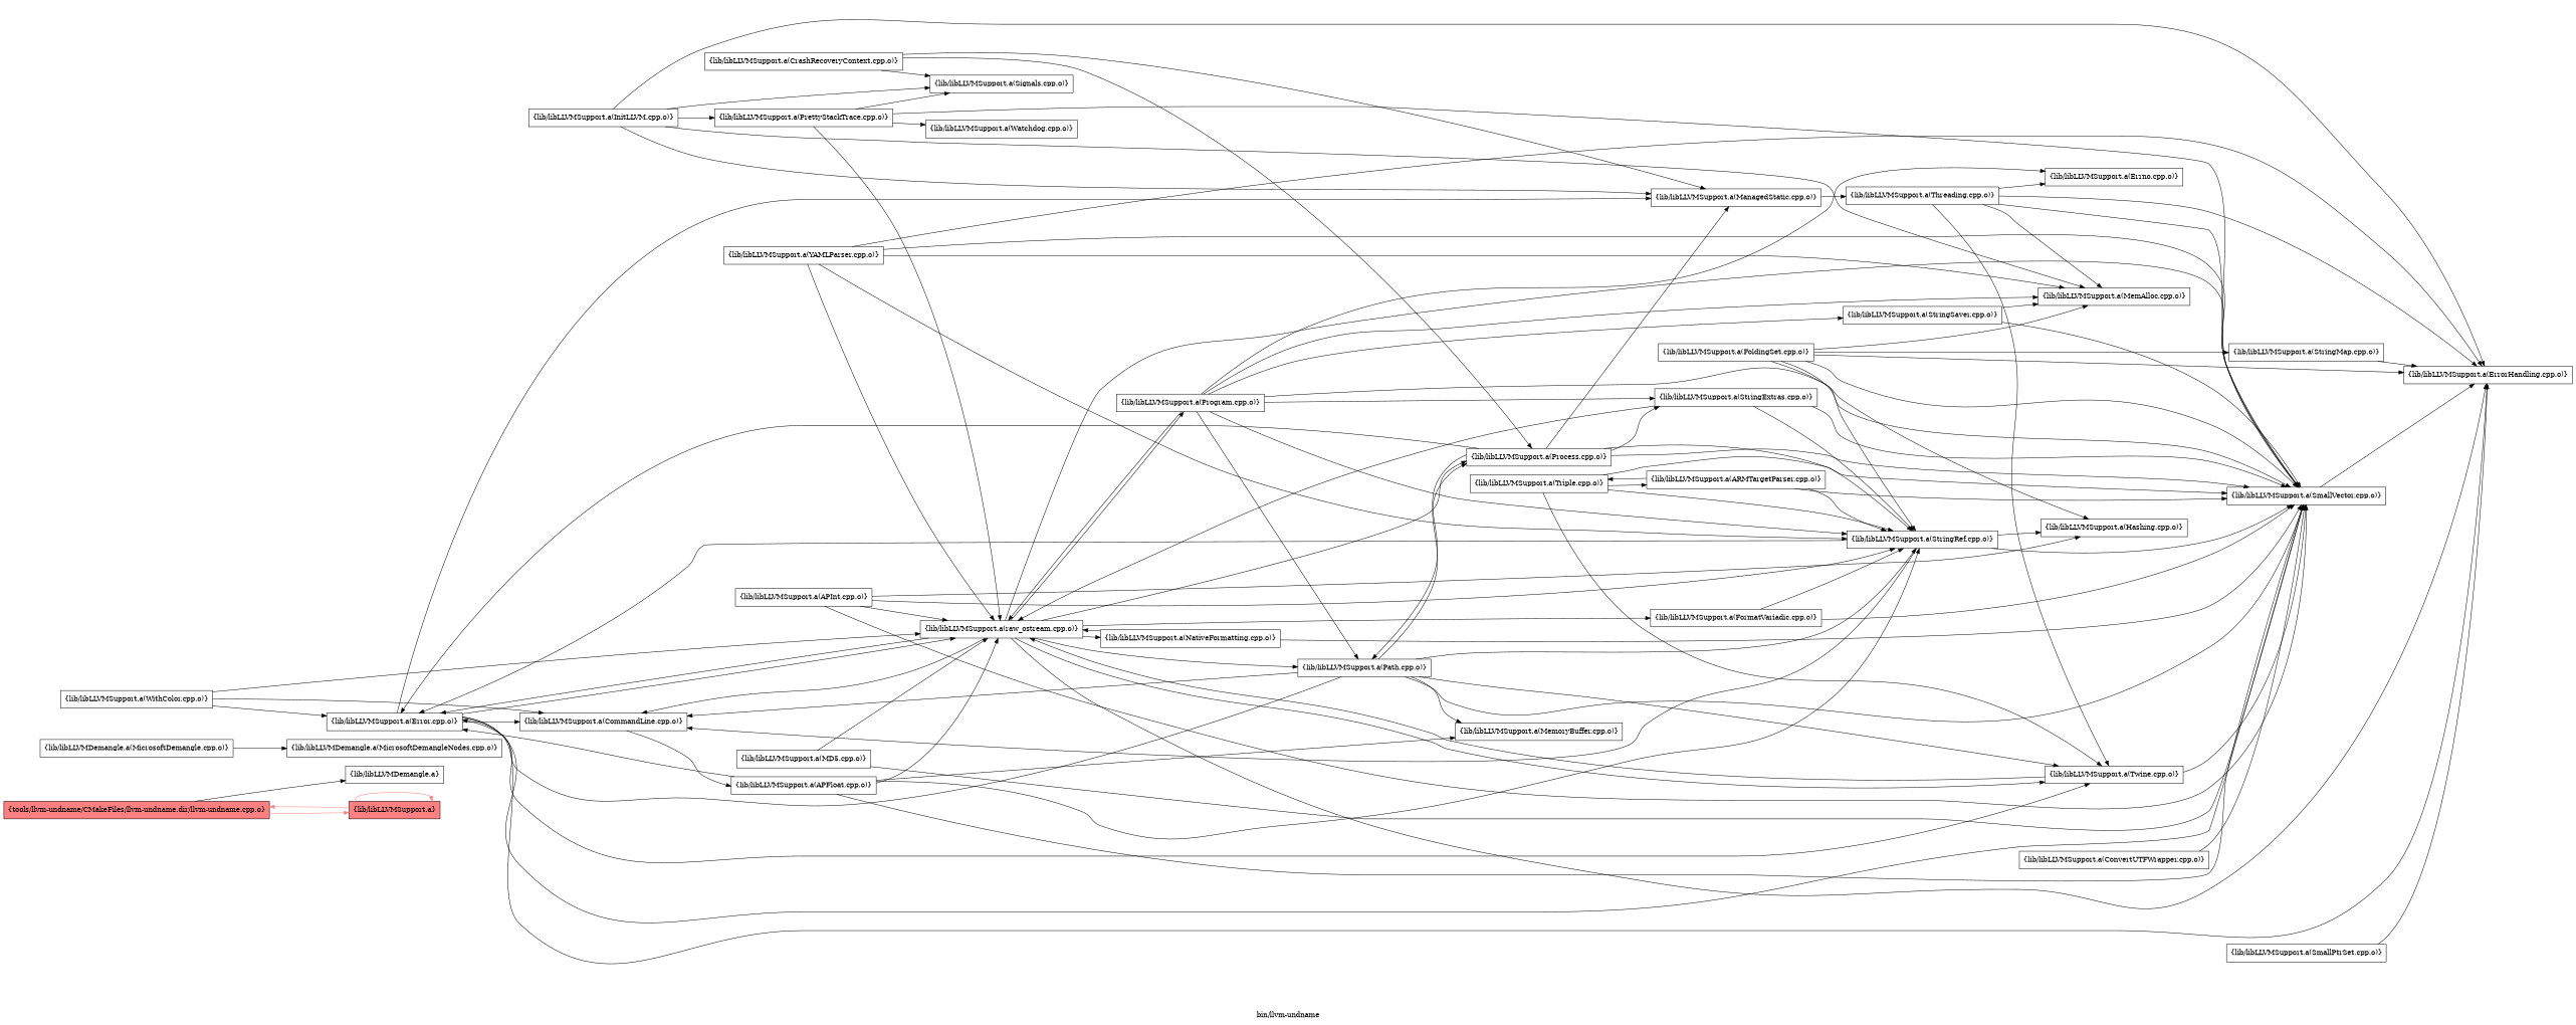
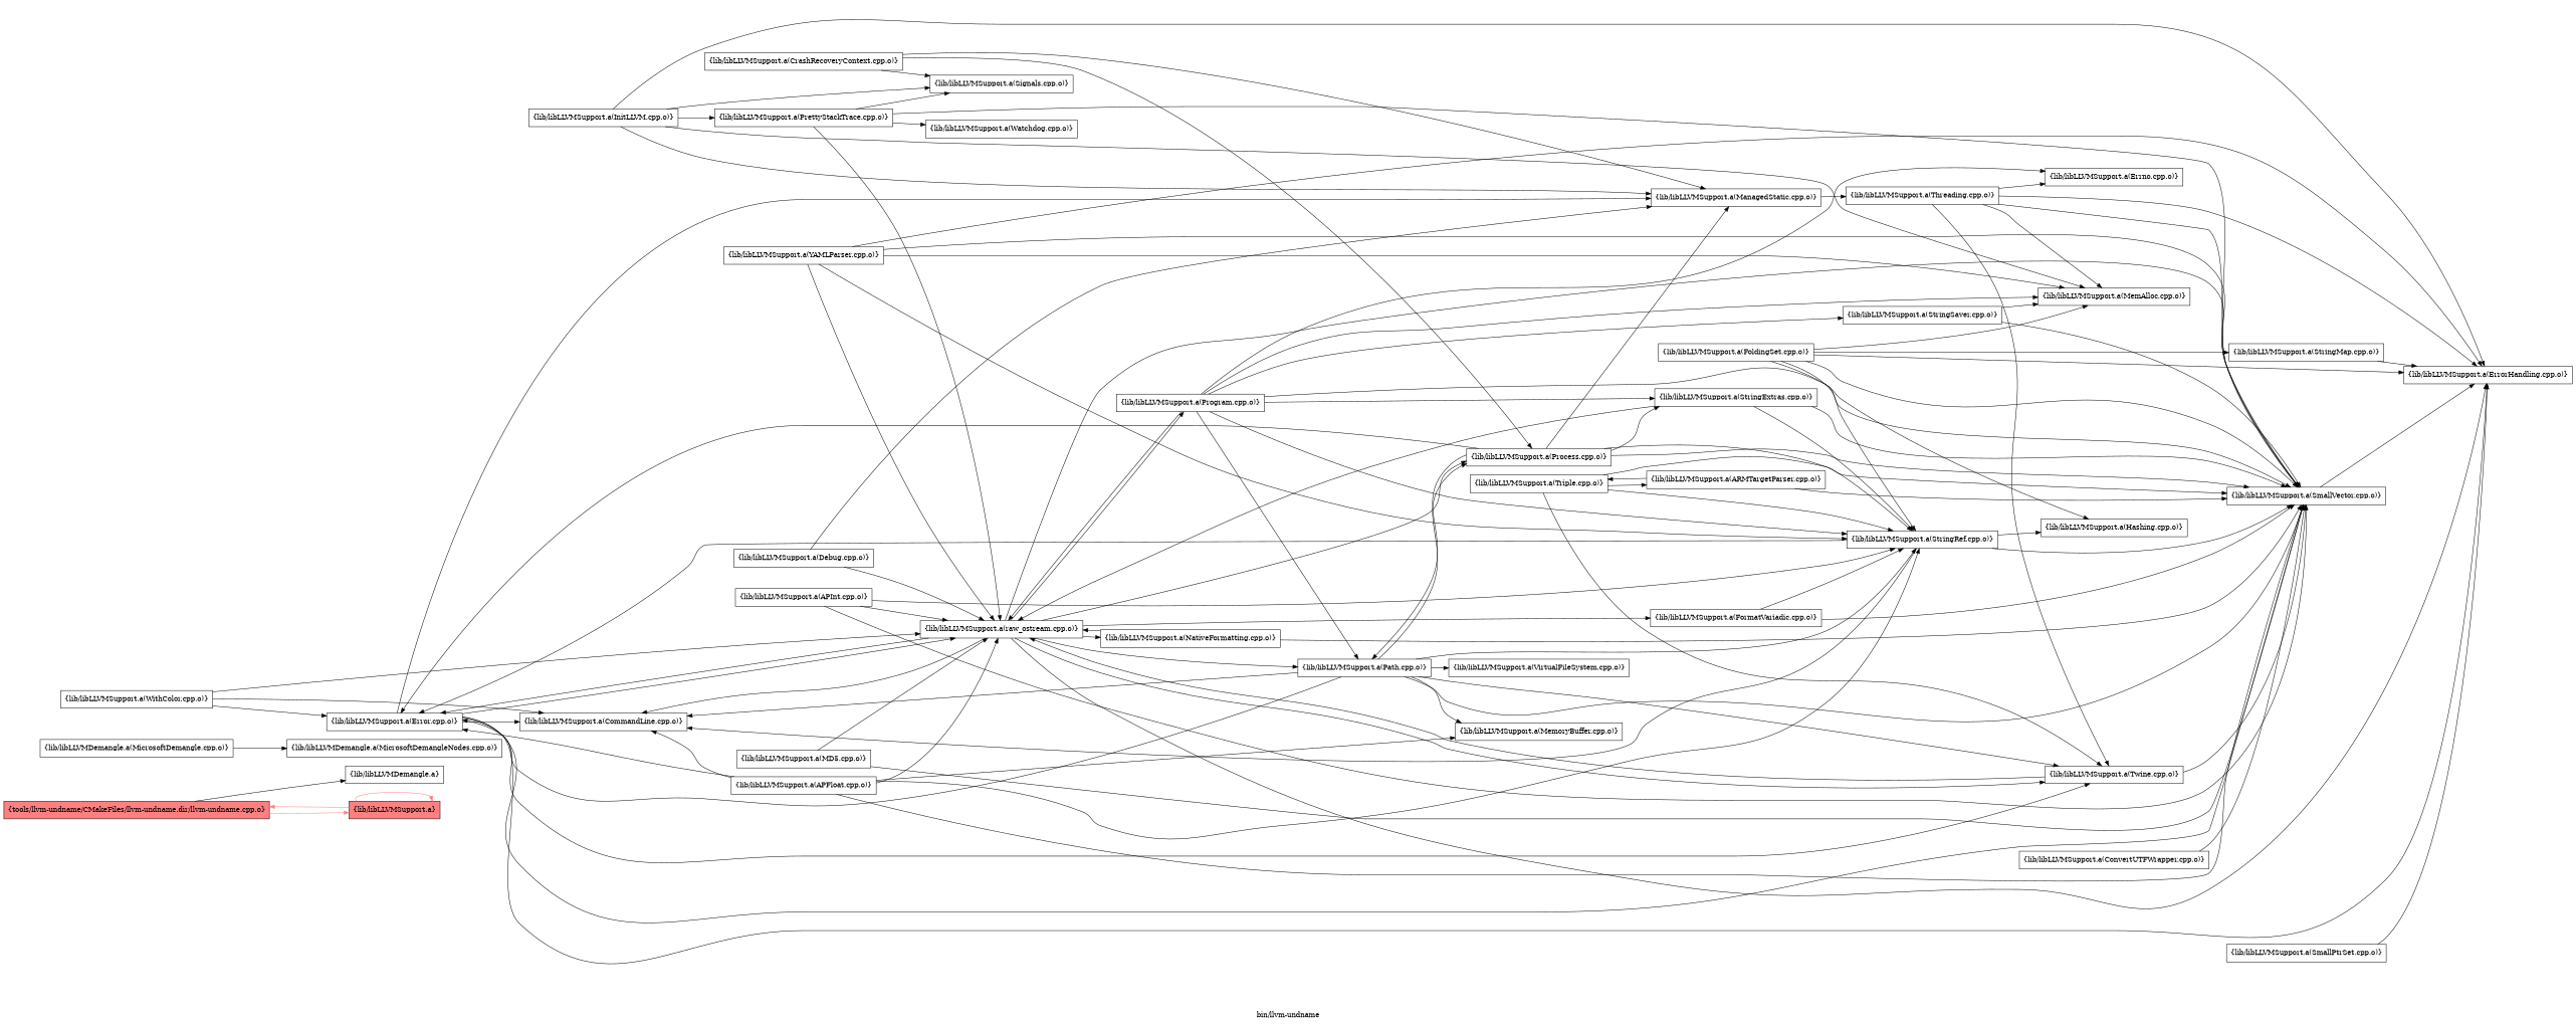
  digraph {
    label="bin/llvm-undname"
    rankdir=LR
    node [group=0 shape=box]
    n1 [fillcolor="1.000000 0.5 1" group=1 label="{tools/llvm-undname/CMakeFiles/llvm-undname.dir/llvm-undname.cpp.o}" style=filled]
    n2 [label="{lib/libLLVMDemangle.a}"]
    n3 [fillcolor="1.000000 0.5 1" group=1 label="{lib/libLLVMSupport.a}" style=filled]
    n4 [label="{lib/libLLVMDemangle.a(MicrosoftDemangle.cpp.o)}"]
    n5 [label="{lib/libLLVMDemangle.a(MicrosoftDemangleNodes.cpp.o)}"]
    n6 [label="{lib/libLLVMSupport.a(ConvertUTFWrapper.cpp.o)}"]
    n7 [label="{lib/libLLVMSupport.a(SmallVector.cpp.o)}"]
    n8 [label="{lib/libLLVMSupport.a(ErrorHandling.cpp.o)}"]
    n9 [label="{lib/libLLVMSupport.a(Error.cpp.o)}"]
    n10 [label="{lib/libLLVMSupport.a(CommandLine.cpp.o)}"]
    n11 [label="{lib/libLLVMSupport.a(ManagedStatic.cpp.o)}"]
    n12 [label="{lib/libLLVMSupport.a(Twine.cpp.o)}"]
    n13 [label="{lib/libLLVMSupport.a(raw_ostream.cpp.o)}"]
    n14 [label="{lib/libLLVMSupport.a(Threading.cpp.o)}"]
    n15 [label="{lib/libLLVMSupport.a(NativeFormatting.cpp.o)}"]
    n16 [label="{lib/libLLVMSupport.a(FormatVariadic.cpp.o)}"]
    n17 [label="{lib/libLLVMSupport.a(Path.cpp.o)}"]
    n18 [label="{lib/libLLVMSupport.a(Process.cpp.o)}"]
    n19 [label="{lib/libLLVMSupport.a(Program.cpp.o)}"]
    n20 [label="{lib/libLLVMSupport.a(MemAlloc.cpp.o)}"]
    n21 [label="{lib/libLLVMSupport.a(Errno.cpp.o)}"]
    n22 [label="{lib/libLLVMSupport.a(StringRef.cpp.o)}"]
    n23 [label="{lib/libLLVMSupport.a(MemoryBuffer.cpp.o)}"]
+   n24 [label="{lib/libLLVMSupport.a(VirtualFileSystem.cpp.o)}"]
    n25 [label="{lib/libLLVMSupport.a(StringExtras.cpp.o)}"]
    n26 [label="{lib/libLLVMSupport.a(StringSaver.cpp.o)}"]
    n27 [label="{lib/libLLVMSupport.a(Hashing.cpp.o)}"]
+   n28 [label="{lib/libLLVMSupport.a(Debug.cpp.o)}"]
    n29 [label="{lib/libLLVMSupport.a(InitLLVM.cpp.o)}"]
    n30 [label="{lib/libLLVMSupport.a(PrettyStackTrace.cpp.o)}"]
    n31 [label="{lib/libLLVMSupport.a(Signals.cpp.o)}"]
    n32 [label="{lib/libLLVMSupport.a(Watchdog.cpp.o)}"]
    n33 [label="{lib/libLLVMSupport.a(SmallPtrSet.cpp.o)}"]
    n34 [label="{lib/libLLVMSupport.a(StringMap.cpp.o)}"]
    n35 [label="{lib/libLLVMSupport.a(APFloat.cpp.o)}"]
    n36 [label="{lib/libLLVMSupport.a(APInt.cpp.o)}"]
    n37 [label="{lib/libLLVMSupport.a(FoldingSet.cpp.o)}"]
    n38 [label="{lib/libLLVMSupport.a(Triple.cpp.o)}"]
    n39 [label="{lib/libLLVMSupport.a(ARMTargetParser.cpp.o)}"]
    n40 [label="{lib/libLLVMSupport.a(WithColor.cpp.o)}"]
    n41 [label="{lib/libLLVMSupport.a(YAMLParser.cpp.o)}"]
    n42 [label="{lib/libLLVMSupport.a(MD5.cpp.o)}"]
    n43 [label="{lib/libLLVMSupport.a(CrashRecoveryContext.cpp.o)}"]
    subgraph sub_1 {
      rank=same
      n1
    }
    n1 -> n2
    n1 -> n3 [color="1.000000 0.5 1"]
    n3 -> n1 [color="1.000000 0.5 1"]
    n3 -> n3 [color="1.000000 0.5 1"]
    n4 -> n5
    n6 -> n7
    n7 -> n8
    n9 -> n7
    n9 -> n8
    n9 -> n10
    n9 -> n11
    n9 -> n12
    n9 -> n13
    n11 -> n14
    n12 -> n7
    n12 -> n13
    n13 -> n7
    n13 -> n8
    n13 -> n9
    n13 -> n10
    n13 -> n12
    n13 -> n15
    n13 -> n16
    n13 -> n17
    n13 -> n18
    n13 -> n19
    n14 -> n7
    n14 -> n8
    n14 -> n12
    n14 -> n20
    n14 -> n21
    n15 -> n7
    n15 -> n13
    n16 -> n7
    n16 -> n22
    n17 -> n7
    n17 -> n9
    n17 -> n10
    n17 -> n12
    n17 -> n18
    n17 -> n22
    n17 -> n23
+   n17 -> n24
    n18 -> n7
    n18 -> n9
    n18 -> n11
    n18 -> n17
    n18 -> n22
    n18 -> n25
    n19 -> n7
    n19 -> n13
    n19 -> n17
    n19 -> n20
    n19 -> n21
    n19 -> n22
    n19 -> n25
    n19 -> n26
    n22 -> n7
    n22 -> n9
    n22 -> n10
    n22 -> n27
    n25 -> n7
    n25 -> n13
    n25 -> n22
    n26 -> n7
    n26 -> n20
+   n28 -> n11
+   n28 -> n13
    n29 -> n8
    n29 -> n11
    n29 -> n20
    n29 -> n30
    n29 -> n31
    n30 -> n7
    n30 -> n13
    n30 -> n31
    n30 -> n32
    n33 -> n8
    n34 -> n8
    n35 -> n7
    n35 -> n9
-   n10 -> n35
+   n35 -> n10
    n35 -> n13
    n35 -> n22
    n35 -> n23
    n36 -> n7
    n36 -> n13
    n36 -> n22
-   n36 -> n27
    n37 -> n7
    n37 -> n8
    n37 -> n20
    n37 -> n22
    n37 -> n27
    n37 -> n34
    n38 -> n7
    n38 -> n12
    n38 -> n22
    n38 -> n39
    n39 -> n7
-   n39 -> n22
    n39 -> n38
    n40 -> n9
    n40 -> n10
    n40 -> n13
    n41 -> n7
    n41 -> n8
    n41 -> n13
    n41 -> n20
    n41 -> n22
    n42 -> n7
    n42 -> n13
    n43 -> n11
    n43 -> n18
    n43 -> n31
  }
